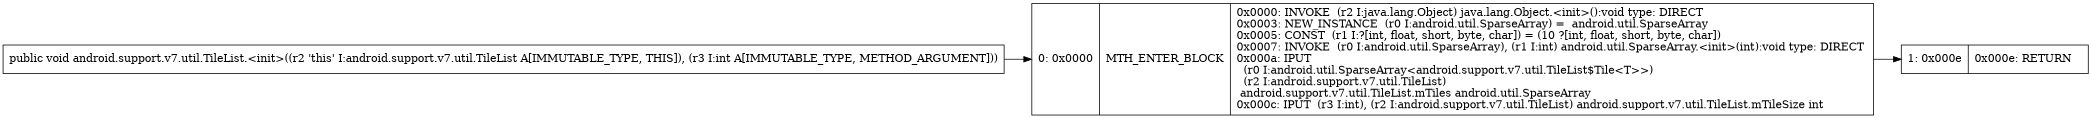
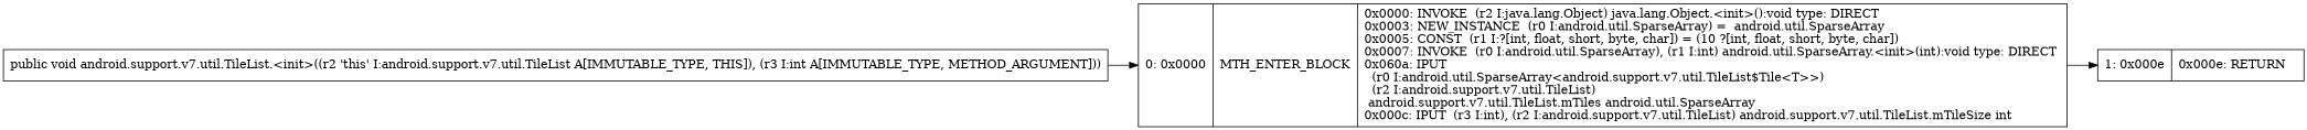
  digraph {
    rankdir=LR
    node [shape=record]
-   n1 [label="{0\:\ 0x0000|MTH_ENTER_BLOCK\l|0x0000: INVOKE  (r2 I:java.lang.Object) java.lang.Object.\<init\>():void type: DIRECT \l0x0003: NEW_INSTANCE  (r0 I:android.util.SparseArray) =  android.util.SparseArray \l0x0005: CONST  (r1 I:?[int, float, short, byte, char]) = (10 ?[int, float, short, byte, char]) \l0x0007: INVOKE  (r0 I:android.util.SparseArray), (r1 I:int) android.util.SparseArray.\<init\>(int):void type: DIRECT \l0x000a: IPUT  \l  (r0 I:android.util.SparseArray\<android.support.v7.util.TileList$Tile\<T\>\>)\l  (r2 I:android.support.v7.util.TileList)\l android.support.v7.util.TileList.mTiles android.util.SparseArray \l0x000c: IPUT  (r3 I:int), (r2 I:android.support.v7.util.TileList) android.support.v7.util.TileList.mTileSize int \l}"]
+   n1 [label="{0\:\ 0x0000|MTH_ENTER_BLOCK\l|0x0000: INVOKE  (r2 I:java.lang.Object) java.lang.Object.\<init\>():void type: DIRECT \l0x0003: NEW_INSTANCE  (r0 I:android.util.SparseArray) =  android.util.SparseArray \l0x0005: CONST  (r1 I:?[int, float, short, byte, char]) = (10 ?[int, float, short, byte, char]) \l0x0007: INVOKE  (r0 I:android.util.SparseArray), (r1 I:int) android.util.SparseArray.\<init\>(int):void type: DIRECT \l0x060a: IPUT  \l  (r0 I:android.util.SparseArray\<android.support.v7.util.TileList$Tile\<T\>\>)\l  (r2 I:android.support.v7.util.TileList)\l android.support.v7.util.TileList.mTiles android.util.SparseArray \l0x000c: IPUT  (r3 I:int), (r2 I:android.support.v7.util.TileList) android.support.v7.util.TileList.mTileSize int \l}"]
    n2 [label="{1\:\ 0x000e|0x000e: RETURN   \l}"]
    n3 [label="{public void android.support.v7.util.TileList.\<init\>((r2 'this' I:android.support.v7.util.TileList A[IMMUTABLE_TYPE, THIS]), (r3 I:int A[IMMUTABLE_TYPE, METHOD_ARGUMENT])) }"]
    n1 -> n2
    n3 -> n1
  }
